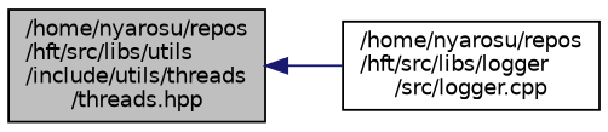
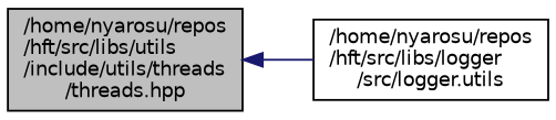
  digraph {
    rankdir=LR
    node [color=black fontname=Helvetica fontsize=10 shape=record style=filled]
    n1 [fillcolor=grey75 fontcolor=black height=0.2 label="/home/nyarosu/repos\l/hft/src/libs/utils\l/include/utils/threads\l/threads.hpp" width=0.4]
-   n2 [fillcolor=white height=0.2 label="/home/nyarosu/repos\l/hft/src/libs/logger\l/src/logger.cpp" width=0.4]
+   n2 [fillcolor=white height=0.2 label="/home/nyarosu/repos\l/hft/src/libs/logger\l/src/logger.utils" width=0.4]
    n1 -> n2 [color=midnightblue dir=back fontname=Helvetica fontsize=10 labelfontname=Helvetica labelfontsize=10 style=solid]
  }
